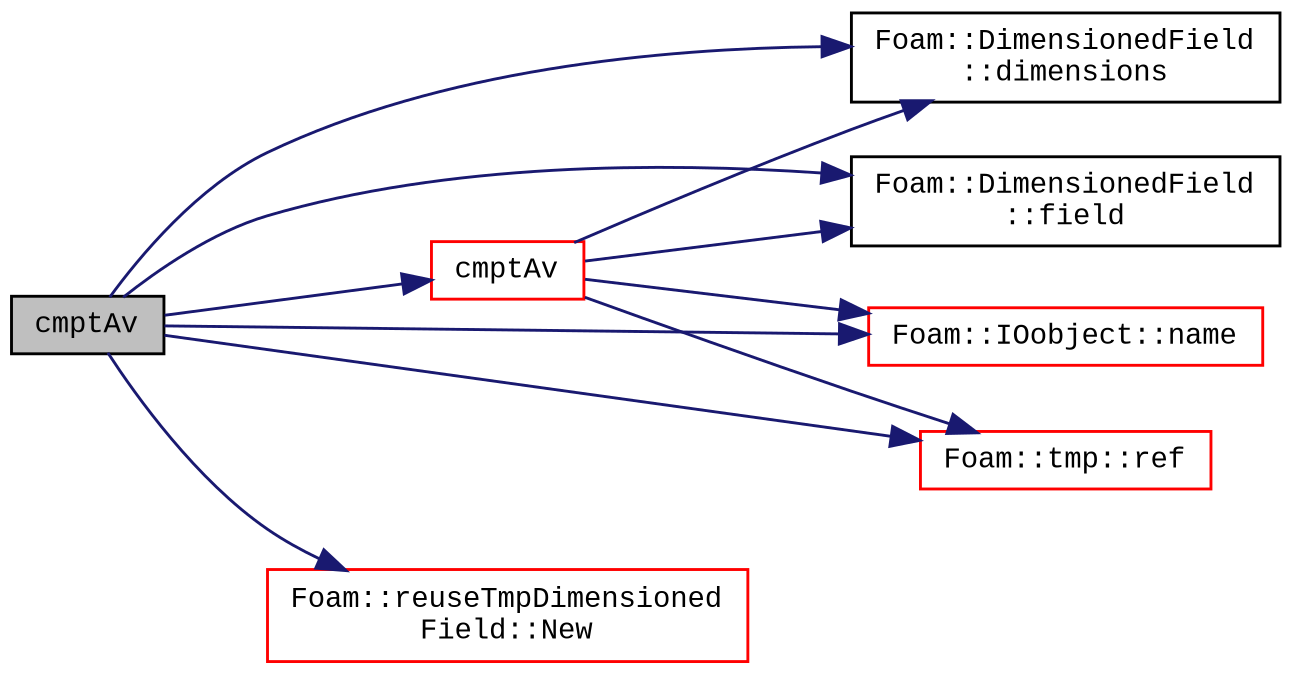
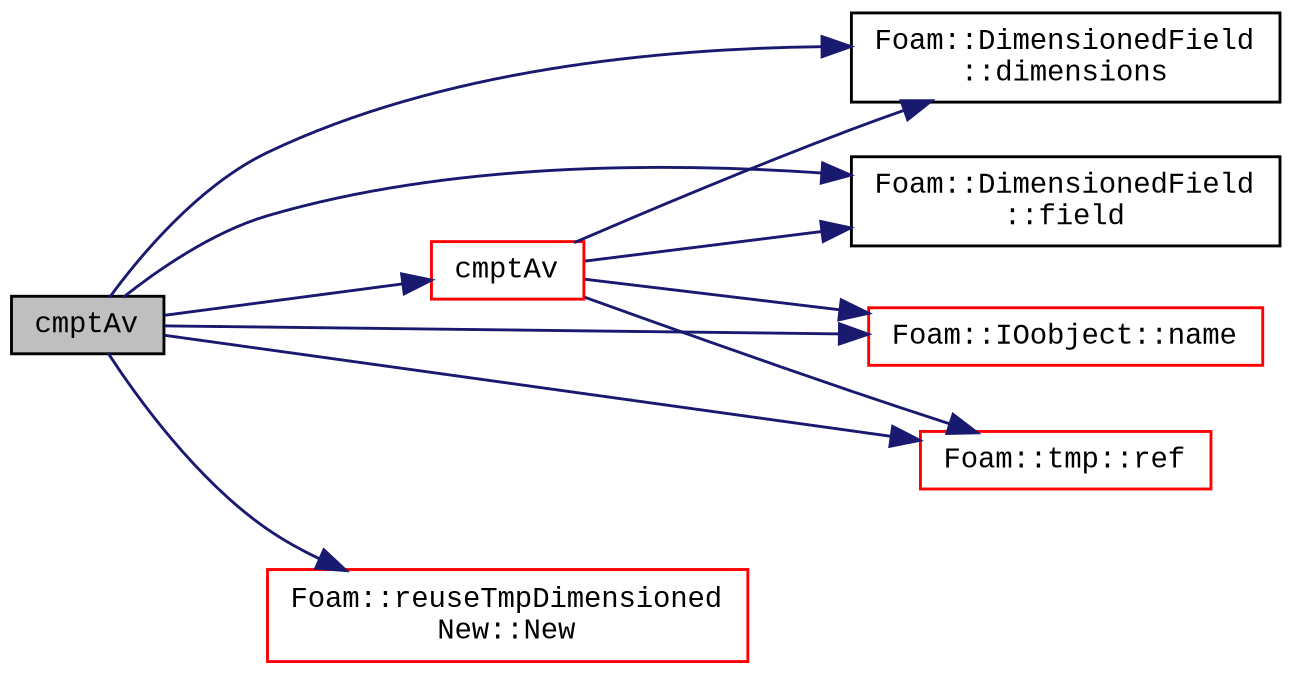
  digraph {
    fontname="Liberation Mono"
    rankdir=LR
    node [color=red fontname="Liberation Mono" fontsize=10 shape=record]
    edge [color=midnightblue fontname="Liberation Mono" fontsize=10 labelfontname=Helvetica labelfontsize=10 style=solid]
    n1 [color=black fillcolor=grey75 fontcolor=black height=0.2 label=cmptAv style=filled width=0.4]
    n2 [height=0.2 label=cmptAv width=0.4]
    n3 [color=black height=0.2 label="Foam::DimensionedField\l::dimensions" width=0.4]
    n4 [color=black height=0.2 label="Foam::DimensionedField\l::field" width=0.4]
    n5 [height=0.2 label="Foam::IOobject::name" width=0.4]
    n6 [height=0.2 label="Foam::tmp::ref" width=0.4]
-   n7 [height=0.2 label="Foam::reuseTmpDimensioned\lField::New" width=0.4]
+   n7 [height=0.2 label="Foam::reuseTmpDimensioned\lNew::New" width=0.4]
    n1 -> n2
    n1 -> n3
    n1 -> n4
    n1 -> n5
    n1 -> n6
    n1 -> n7
    n2 -> n3
    n2 -> n4
    n2 -> n5
    n2 -> n6
  }
